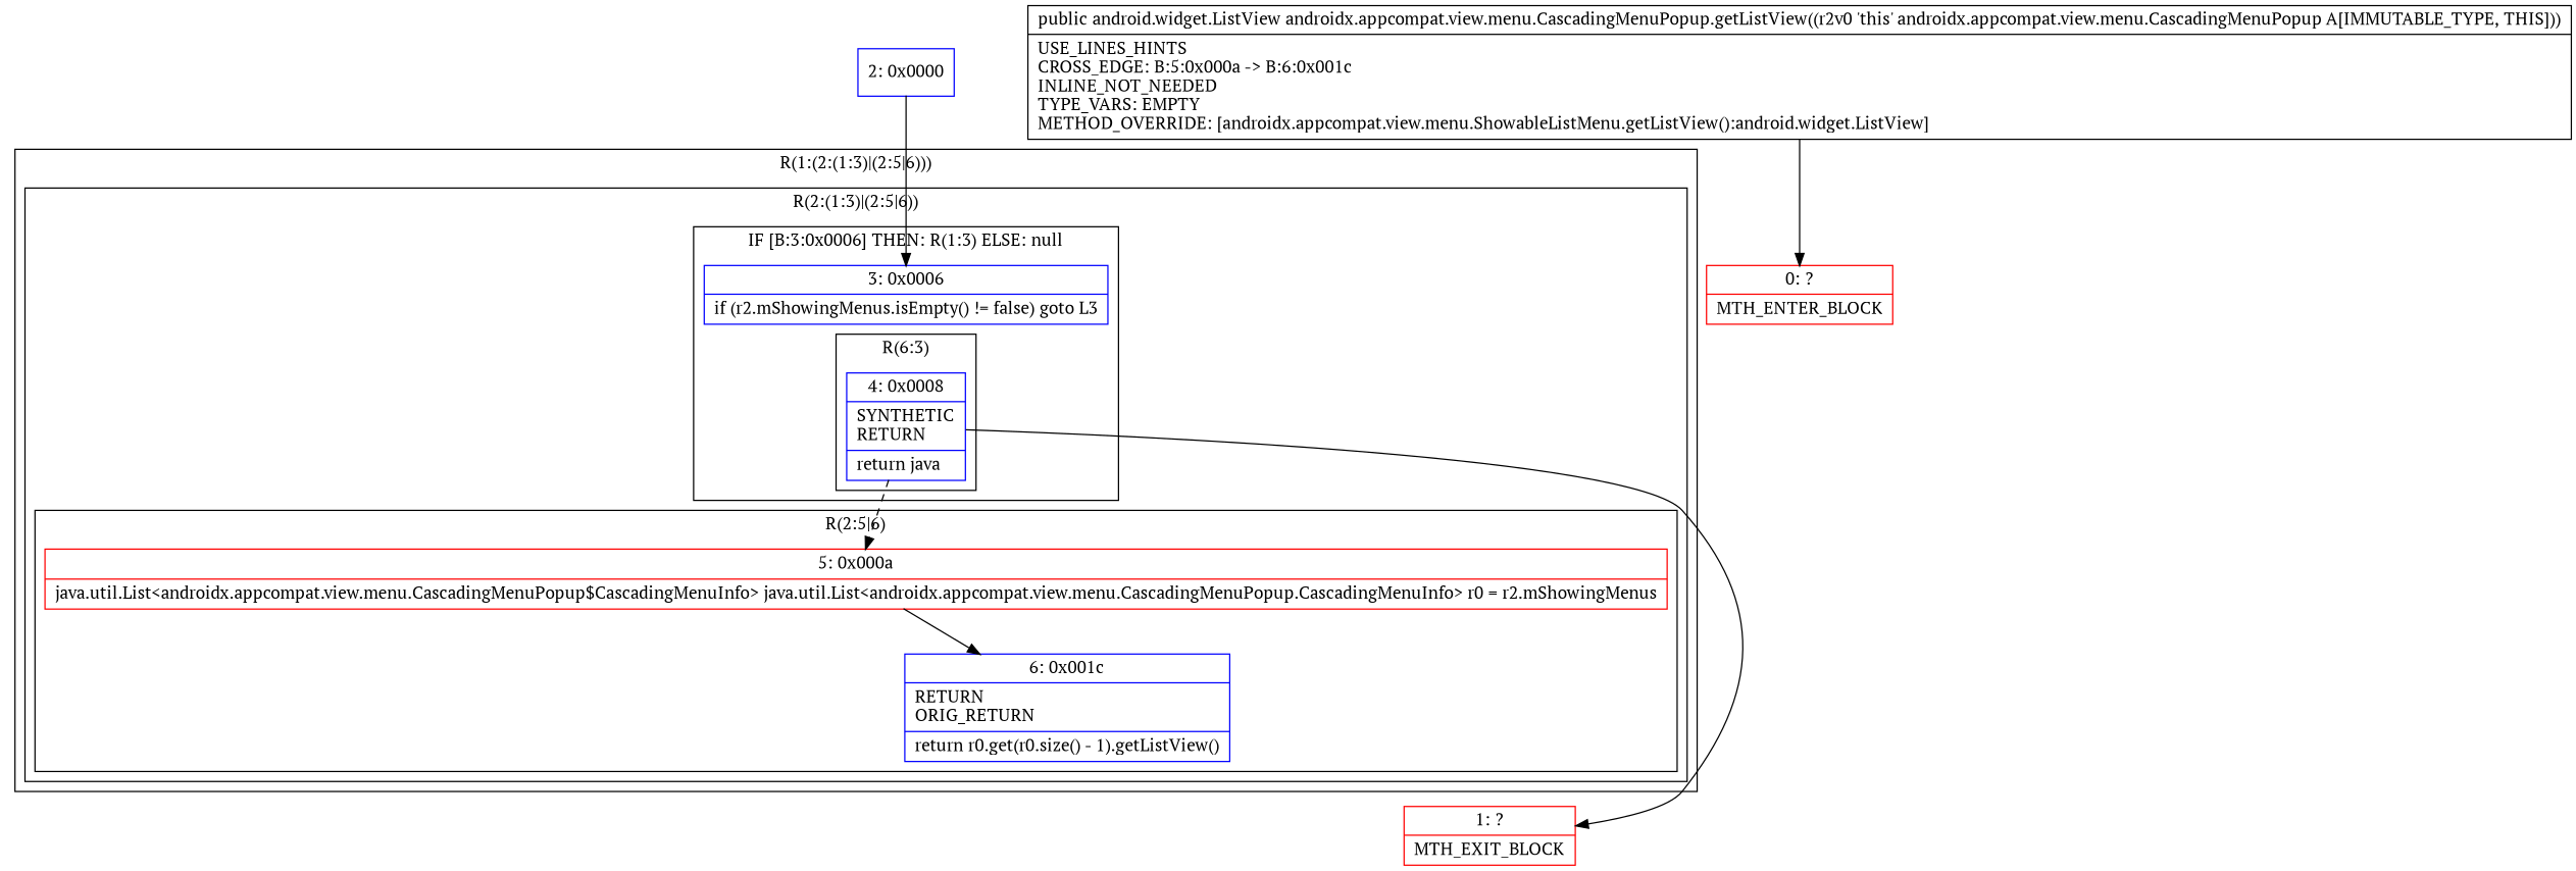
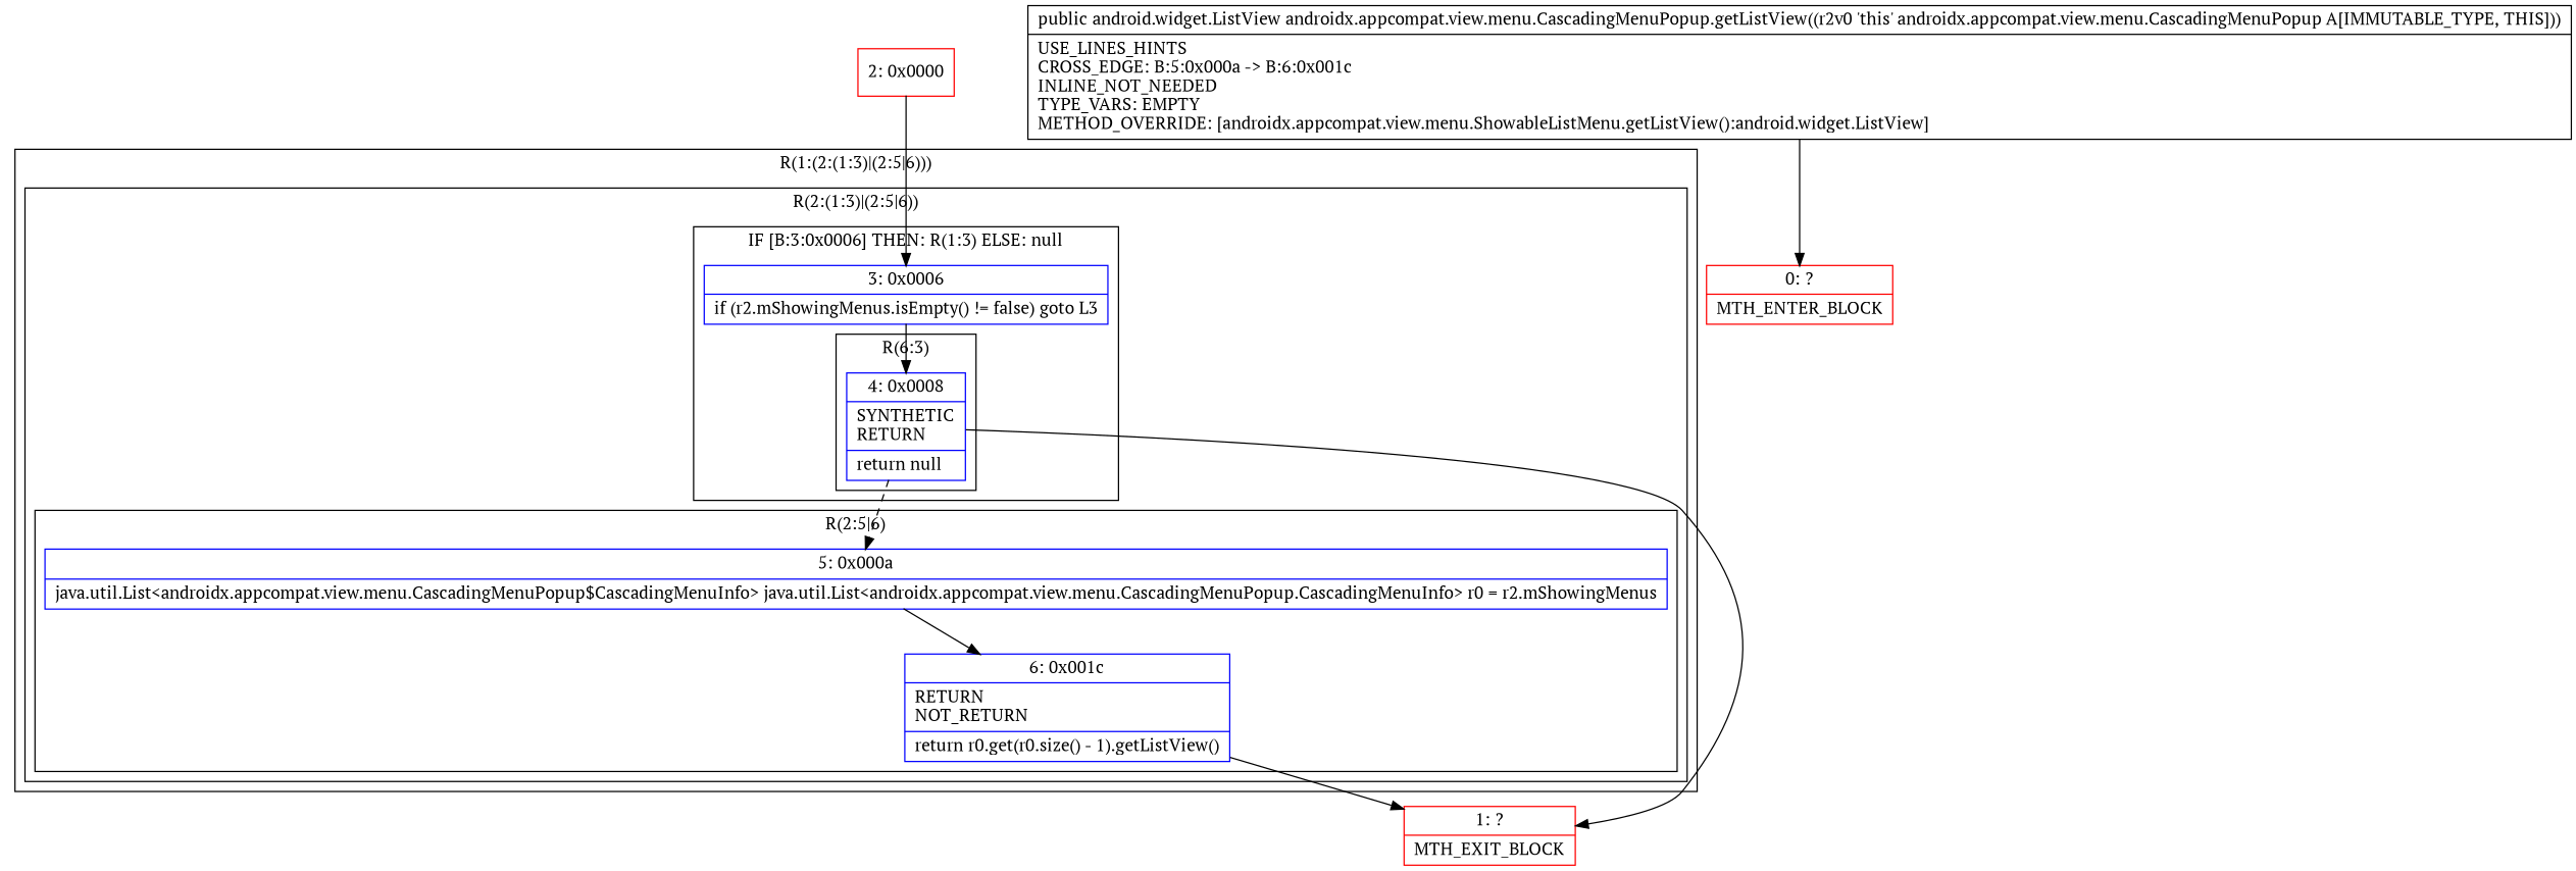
  digraph {
    fontname="PT Serif"
    node [color=blue fontname="PT Serif" shape=record]
    edge [fontname="PT Serif"]
-   n1 [label="{4\:\ 0x0008|SYNTHETIC\lRETURN\l|return java\l}"]
+   n1 [label="{4\:\ 0x0008|SYNTHETIC\lRETURN\l|return null\l}"]
    n2 [label="{3\:\ 0x0006|if (r2.mShowingMenus.isEmpty() != false) goto L3\l}"]
-   n3 [color=red label="{5\:\ 0x000a|java.util.List\<androidx.appcompat.view.menu.CascadingMenuPopup$CascadingMenuInfo\> java.util.List\<androidx.appcompat.view.menu.CascadingMenuPopup.CascadingMenuInfo\> r0 = r2.mShowingMenus\l}"]
-   n4 [label="{6\:\ 0x001c|RETURN\lORIG_RETURN\l|return r0.get(r0.size() \- 1).getListView()\l}"]
+   n3 [label="{5\:\ 0x000a|java.util.List\<androidx.appcompat.view.menu.CascadingMenuPopup$CascadingMenuInfo\> java.util.List\<androidx.appcompat.view.menu.CascadingMenuPopup.CascadingMenuInfo\> r0 = r2.mShowingMenus\l}"]
+   n4 [label="{6\:\ 0x001c|RETURN\lNOT_RETURN\l|return r0.get(r0.size() \- 1).getListView()\l}"]
    n5 [color=red label="{1\:\ ?|MTH_EXIT_BLOCK\l}"]
    n6 [color=red label="{0\:\ ?|MTH_ENTER_BLOCK\l}"]
-   n7 [label="{2\:\ 0x0000}"]
+   n7 [color=red label="{2\:\ 0x0000}"]
    n8 [label="{public android.widget.ListView androidx.appcompat.view.menu.CascadingMenuPopup.getListView((r2v0 'this' androidx.appcompat.view.menu.CascadingMenuPopup A[IMMUTABLE_TYPE, THIS]))  | USE_LINES_HINTS\lCROSS_EDGE: B:5:0x000a \-\> B:6:0x001c\lINLINE_NOT_NEEDED\lTYPE_VARS: EMPTY\lMETHOD_OVERRIDE: [androidx.appcompat.view.menu.ShowableListMenu.getListView():android.widget.ListView]\l}" color=""]
    subgraph cluster_1 {
      label="R(1:(2:(1:3)|(2:5|6)))"
      subgraph cluster_2 {
        label="R(2:(1:3)|(2:5|6))"
        subgraph cluster_3 {
          label="IF [B:3:0x0006] THEN: R(1:3) ELSE: null"
          n2
          subgraph cluster_4 {
            label="R(6:3)"
            n1
          }
        }
        subgraph cluster_5 {
          label="R(2:5|6)"
          n3
          n4
        }
      }
    }
    n1 -> n3 [style=dashed]
    n1 -> n5
+   n2 -> n1
    n3 -> n4
+   n4 -> n5
    n7 -> n2
    n8 -> n6
  }
